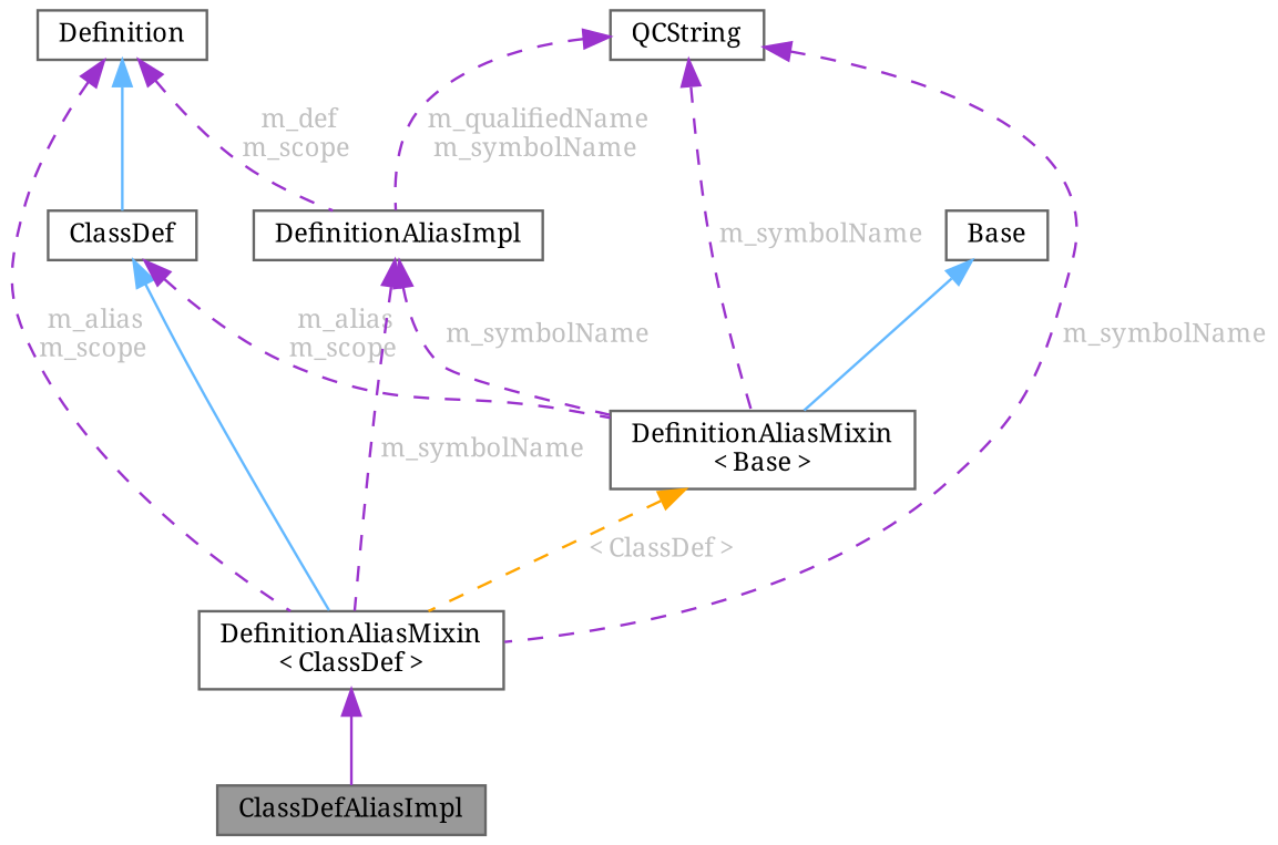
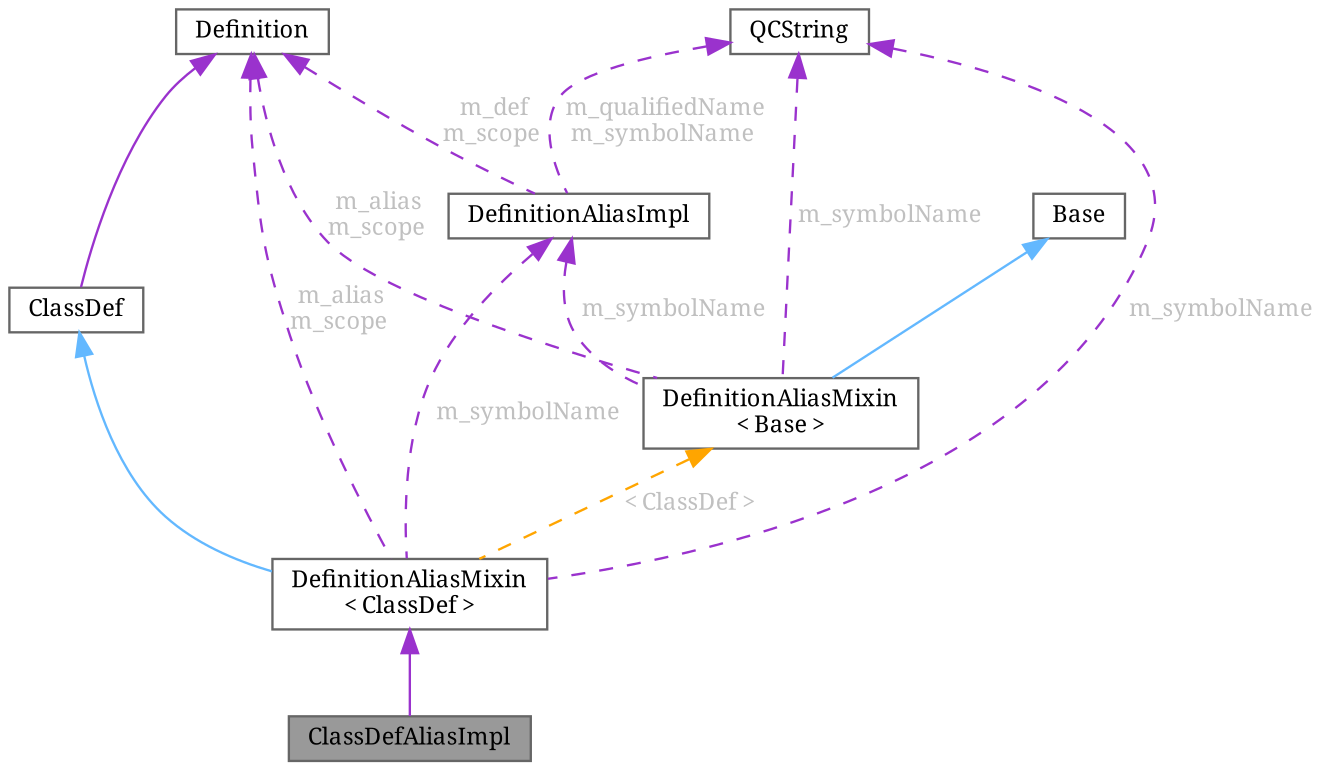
  digraph {
    fontname="Noto Serif"
    node [color=gray40 fillcolor=white fontname="Noto Serif" fontsize=10 shape=box style=filled]
    edge [color=darkorchid3 dir=back fontname="Noto Serif" fontsize=10 labelfontname=Helvetica labelfontsize=10 style=dashed fontcolor=grey]
    n1 [fillcolor=grey60 fontcolor=black height=0.2 label=ClassDefAliasImpl width=0.4]
    n2 [height=0.2 label="DefinitionAliasMixin\l\< ClassDef \>" width=0.4]
    n3 [height=0.2 label=ClassDef width=0.4]
    n4 [height=0.2 label=Definition width=0.4]
    n5 [height=0.2 label=DefinitionAliasImpl width=0.4]
    n6 [height=0.2 label="DefinitionAliasMixin\l\< Base \>" width=0.4]
    n7 [height=0.2 label=QCString width=0.4]
    n8 [height=0.2 label=Base width=0.4]
    n2 -> n1 [style=solid fontcolor=""]
    n3 -> n2 [color=steelblue1 style=solid fontcolor=""]
    n4 -> n2 [label=" m_alias\nm_scope"]
-   n4 -> n3 [color=steelblue1 style=solid fontcolor=""]
+   n4 -> n3 [style=solid fontcolor=""]
    n4 -> n5 [label=" m_def\nm_scope"]
-   n3 -> n6 [label=" m_alias\nm_scope"]
+   n4 -> n6 [label=" m_alias\nm_scope"]
    n5 -> n2 [label=" m_symbolName"]
    n5 -> n6 [label=" m_symbolName"]
    n6 -> n2 [color=orange label=" \< ClassDef \>"]
    n7 -> n2 [label=" m_symbolName"]
    n7 -> n5 [label=" m_qualifiedName\nm_symbolName"]
    n7 -> n6 [label=" m_symbolName"]
    n8 -> n6 [color=steelblue1 style=solid fontcolor=""]
  }
